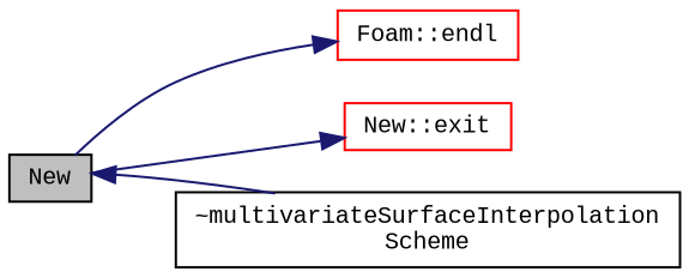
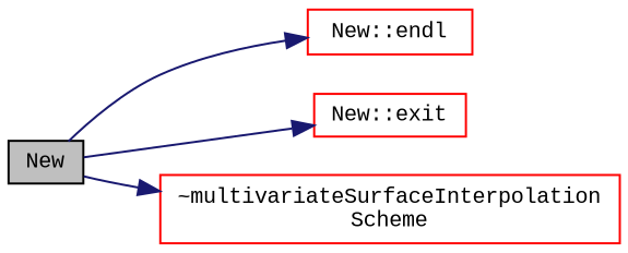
  digraph {
    fontname="Liberation Mono"
    rankdir=LR
    node [color=black fontname="Liberation Mono" fontsize=10 shape=record]
    edge [color=midnightblue fontname="Liberation Mono" fontsize=10 labelfontname=FreeSans labelfontsize=10 style=solid]
    n1 [fillcolor=grey75 fontcolor=black height=0.2 label=New style=filled width=0.4]
-   n2 [color=red height=0.2 label="Foam::endl" width=0.4]
+   n2 [color=red height=0.2 label="New::endl" width=0.4]
    n3 [color=red height=0.2 label="New::exit" width=0.4]
-   n4 [height=0.2 label="~multivariateSurfaceInterpolation\lScheme" width=0.4]
+   n4 [color=red height=0.2 label="~multivariateSurfaceInterpolation\lScheme" width=0.4]
    n1 -> n2
    n1 -> n3
-   n4 -> n1
+   n1 -> n4
  }
